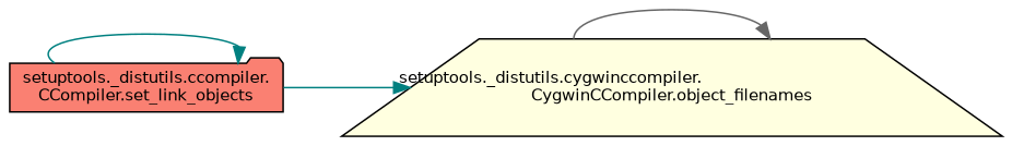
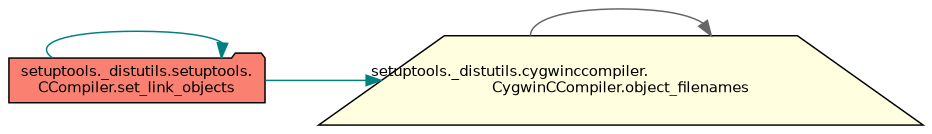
  digraph {
    rankdir=RL
    node [color=black fontname=Helvetica fontsize=10 style=filled]
    edge [color=teal dir=back fontname=Helvetica fontsize=10 labelfontname=Helvetica labelfontsize=10 style=solid]
    n1 [fillcolor=lightyellow fontcolor=black height=0.2 label="setuptools._distutils.cygwinccompiler.\lCygwinCCompiler.object_filenames" shape=trapezium width=0.4]
-   n2 [fillcolor=salmon height=0.2 label="setuptools._distutils.ccompiler.\lCCompiler.set_link_objects" shape=folder width=0.4]
+   n2 [fillcolor=salmon height=0.2 label="setuptools._distutils.setuptools.\lCCompiler.set_link_objects" shape=folder width=0.4]
    n1 -> n1 [color=gray40]
    n1 -> n2
    n2 -> n2
  }
